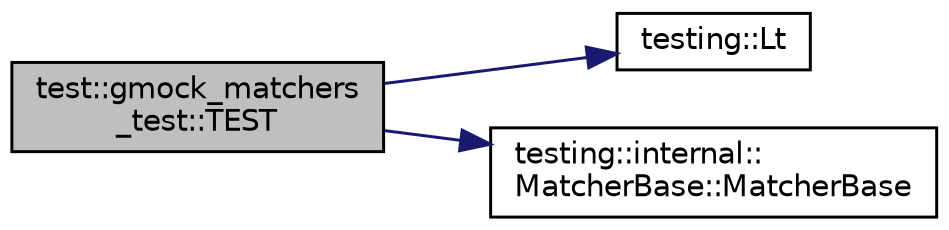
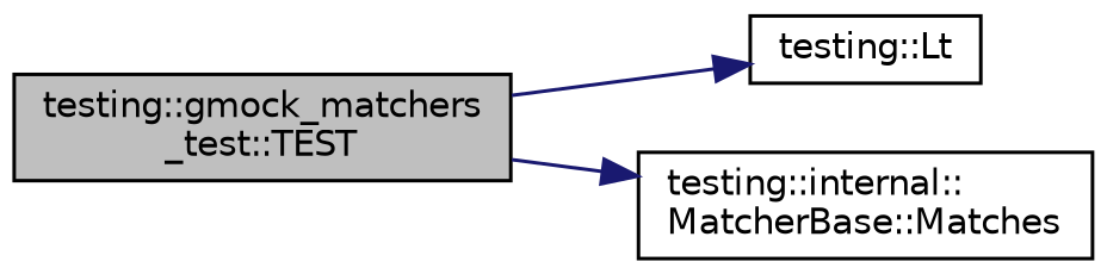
  digraph {
    rankdir=LR
    node [color=black fillcolor=white fontname=Helvetica fontsize=10 shape=record style=filled]
    edge [color=midnightblue fontname=Helvetica fontsize=10 labelfontname=Helvetica labelfontsize=10 style=solid]
-   n1 [fillcolor=grey75 fontcolor=black height=0.2 label="test::gmock_matchers\l_test::TEST" width=0.4]
+   n1 [fillcolor=grey75 fontcolor=black height=0.2 label="testing::gmock_matchers\l_test::TEST" width=0.4]
    n2 [height=0.2 label="testing::Lt" width=0.4]
-   n3 [height=0.2 label="testing::internal::\lMatcherBase::MatcherBase" width=0.4]
+   n3 [height=0.2 label="testing::internal::\lMatcherBase::Matches" width=0.4]
    n1 -> n2
    n1 -> n3
  }
